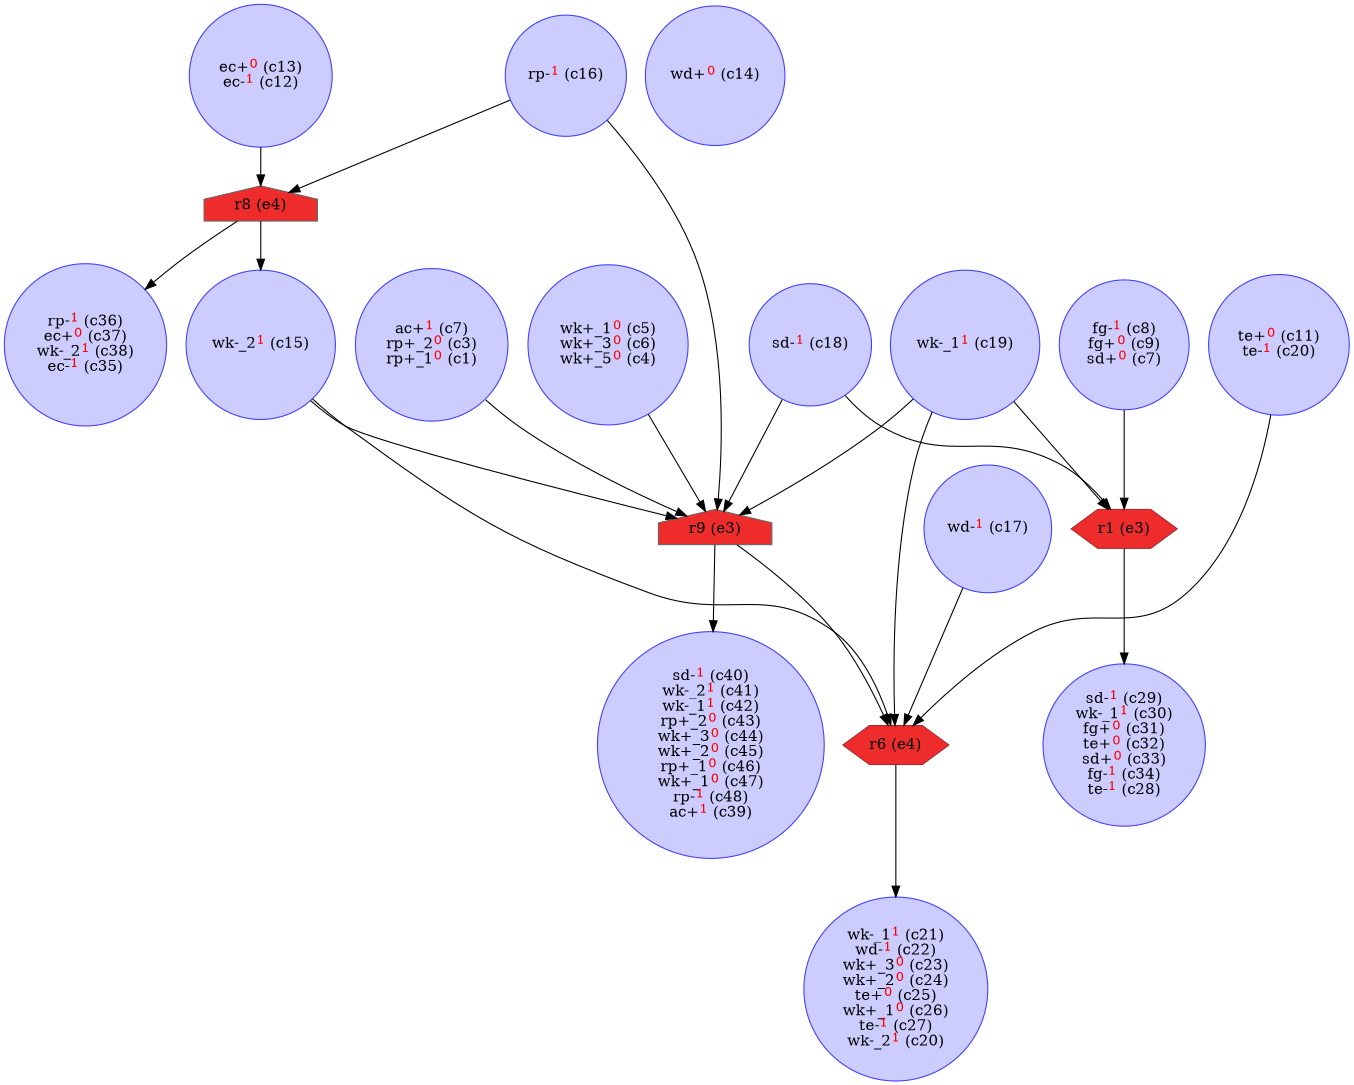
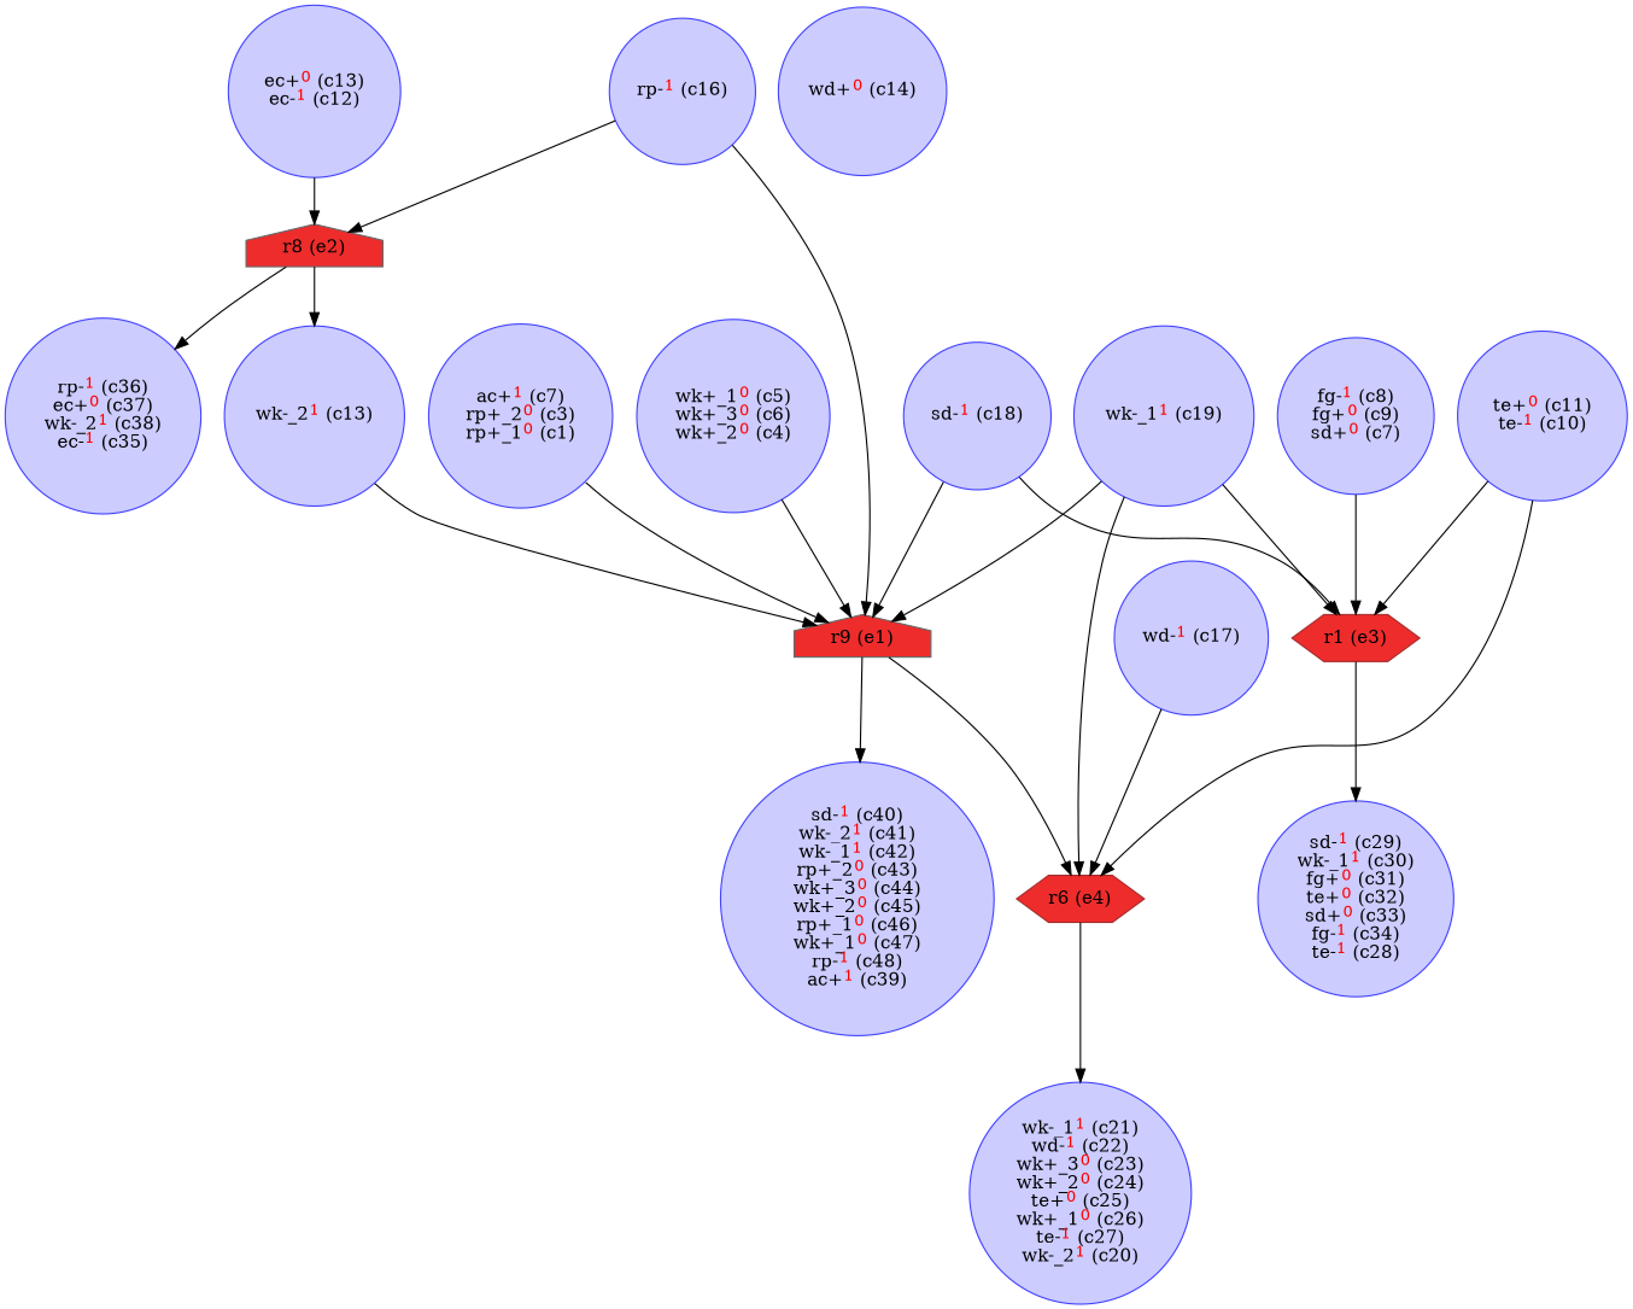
  digraph {
    node [color="#4040ff" fillcolor="#ccccff" shape=circle style=filled]
    n1 [label=<<FONT COLOR ="black">ac+</FONT><FONT COLOR="red"><SUP>1</SUP></FONT><FONT COLOR="black"> (c7)</FONT><BR/><FONT COLOR ="black">rp+_2</FONT><FONT COLOR="red"><SUP>0</SUP></FONT><FONT COLOR="black"> (c3)</FONT><BR/><FONT COLOR ="black">rp+_1</FONT><FONT COLOR="red"><SUP>0</SUP></FONT><FONT COLOR="black"> (c1)</FONT>>]
-   n2 [color=gray40 fillcolor=firebrick2 label="r9 (e3)" shape=house]
+   n2 [color=gray40 fillcolor=firebrick2 label="r9 (e1)" shape=house]
    n3 [label=<<FONT COLOR ="black">sd-</FONT><FONT COLOR="red"><SUP>1</SUP></FONT><FONT COLOR="black"> (c40)</FONT><BR/><FONT COLOR ="black">wk-_2</FONT><FONT COLOR="red"><SUP>1</SUP></FONT><FONT COLOR="black"> (c41)</FONT><BR/><FONT COLOR ="black">wk-_1</FONT><FONT COLOR="red"><SUP>1</SUP></FONT><FONT COLOR="black"> (c42)</FONT><BR/><FONT COLOR ="black">rp+_2</FONT><FONT COLOR="red"><SUP>0</SUP></FONT><FONT COLOR="black"> (c43)</FONT><BR/><FONT COLOR ="black">wk+_3</FONT><FONT COLOR="red"><SUP>0</SUP></FONT><FONT COLOR="black"> (c44)</FONT><BR/><FONT COLOR ="black">wk+_2</FONT><FONT COLOR="red"><SUP>0</SUP></FONT><FONT COLOR="black"> (c45)</FONT><BR/><FONT COLOR ="black">rp+_1</FONT><FONT COLOR="red"><SUP>0</SUP></FONT><FONT COLOR="black"> (c46)</FONT><BR/><FONT COLOR ="black">wk+_1</FONT><FONT COLOR="red"><SUP>0</SUP></FONT><FONT COLOR="black"> (c47)</FONT><BR/><FONT COLOR ="black">rp-</FONT><FONT COLOR="red"><SUP>1</SUP></FONT><FONT COLOR="black"> (c48)</FONT><BR/><FONT COLOR ="black">ac+</FONT><FONT COLOR="red"><SUP>1</SUP></FONT><FONT COLOR="black"> (c39)</FONT>>]
    n4 [color=brown fillcolor=firebrick2 label="r6 (e4)" shape=hexagon]
-   n5 [label=<<FONT COLOR ="black">wk+_1</FONT><FONT COLOR="red"><SUP>0</SUP></FONT><FONT COLOR="black"> (c5)</FONT><BR/><FONT COLOR ="black">wk+_3</FONT><FONT COLOR="red"><SUP>0</SUP></FONT><FONT COLOR="black"> (c6)</FONT><BR/><FONT COLOR ="black">wk+_5</FONT><FONT COLOR="red"><SUP>0</SUP></FONT><FONT COLOR="black"> (c4)</FONT>>]
+   n5 [label=<<FONT COLOR ="black">wk+_1</FONT><FONT COLOR="red"><SUP>0</SUP></FONT><FONT COLOR="black"> (c5)</FONT><BR/><FONT COLOR ="black">wk+_3</FONT><FONT COLOR="red"><SUP>0</SUP></FONT><FONT COLOR="black"> (c6)</FONT><BR/><FONT COLOR ="black">wk+_2</FONT><FONT COLOR="red"><SUP>0</SUP></FONT><FONT COLOR="black"> (c4)</FONT>>]
    n6 [label=<<FONT COLOR ="black">wk-_1</FONT><FONT COLOR="red"><SUP>1</SUP></FONT><FONT COLOR="black"> (c21)</FONT><BR/><FONT COLOR ="black">wd-</FONT><FONT COLOR="red"><SUP>1</SUP></FONT><FONT COLOR="black"> (c22)</FONT><BR/><FONT COLOR ="black">wk+_3</FONT><FONT COLOR="red"><SUP>0</SUP></FONT><FONT COLOR="black"> (c23)</FONT><BR/><FONT COLOR ="black">wk+_2</FONT><FONT COLOR="red"><SUP>0</SUP></FONT><FONT COLOR="black"> (c24)</FONT><BR/><FONT COLOR ="black">te+</FONT><FONT COLOR="red"><SUP>0</SUP></FONT><FONT COLOR="black"> (c25)</FONT><BR/><FONT COLOR ="black">wk+_1</FONT><FONT COLOR="red"><SUP>0</SUP></FONT><FONT COLOR="black"> (c26)</FONT><BR/><FONT COLOR ="black">te-</FONT><FONT COLOR="red"><SUP>1</SUP></FONT><FONT COLOR="black"> (c27)</FONT><BR/><FONT COLOR ="black">wk-_2</FONT><FONT COLOR="red"><SUP>1</SUP></FONT><FONT COLOR="black"> (c20)</FONT>>]
    n7 [label=<<FONT COLOR ="black">fg-</FONT><FONT COLOR="red"><SUP>1</SUP></FONT><FONT COLOR="black"> (c8)</FONT><BR/><FONT COLOR ="black">fg+</FONT><FONT COLOR="red"><SUP>0</SUP></FONT><FONT COLOR="black"> (c9)</FONT><BR/><FONT COLOR ="black">sd+</FONT><FONT COLOR="red"><SUP>0</SUP></FONT><FONT COLOR="black"> (c7)</FONT>>]
    n8 [color=brown fillcolor=firebrick2 label="r1 (e3)" shape=hexagon]
    n9 [label=<<FONT COLOR ="black">sd-</FONT><FONT COLOR="red"><SUP>1</SUP></FONT><FONT COLOR="black"> (c29)</FONT><BR/><FONT COLOR ="black">wk-_1</FONT><FONT COLOR="red"><SUP>1</SUP></FONT><FONT COLOR="black"> (c30)</FONT><BR/><FONT COLOR ="black">fg+</FONT><FONT COLOR="red"><SUP>0</SUP></FONT><FONT COLOR="black"> (c31)</FONT><BR/><FONT COLOR ="black">te+</FONT><FONT COLOR="red"><SUP>0</SUP></FONT><FONT COLOR="black"> (c32)</FONT><BR/><FONT COLOR ="black">sd+</FONT><FONT COLOR="red"><SUP>0</SUP></FONT><FONT COLOR="black"> (c33)</FONT><BR/><FONT COLOR ="black">fg-</FONT><FONT COLOR="red"><SUP>1</SUP></FONT><FONT COLOR="black"> (c34)</FONT><BR/><FONT COLOR ="black">te-</FONT><FONT COLOR="red"><SUP>1</SUP></FONT><FONT COLOR="black"> (c28)</FONT>>]
-   n10 [label=<<FONT COLOR ="black">te+</FONT><FONT COLOR="red"><SUP>0</SUP></FONT><FONT COLOR="black"> (c11)</FONT><BR/><FONT COLOR ="black">te-</FONT><FONT COLOR="red"><SUP>1</SUP></FONT><FONT COLOR="black"> (c20)</FONT>>]
+   n10 [label=<<FONT COLOR ="black">te+</FONT><FONT COLOR="red"><SUP>0</SUP></FONT><FONT COLOR="black"> (c11)</FONT><BR/><FONT COLOR ="black">te-</FONT><FONT COLOR="red"><SUP>1</SUP></FONT><FONT COLOR="black"> (c10)</FONT>>]
    n11 [label=<<FONT COLOR ="black">ec+</FONT><FONT COLOR="red"><SUP>0</SUP></FONT><FONT COLOR="black"> (c13)</FONT><BR/><FONT COLOR ="black">ec-</FONT><FONT COLOR="red"><SUP>1</SUP></FONT><FONT COLOR="black"> (c12)</FONT>>]
-   n12 [color=gray40 fillcolor=firebrick2 label="r8 (e4)" shape=house]
+   n12 [color=gray40 fillcolor=firebrick2 label="r8 (e2)" shape=house]
    n13 [label=<<FONT COLOR ="black">rp-</FONT><FONT COLOR="red"><SUP>1</SUP></FONT><FONT COLOR="black"> (c36)</FONT><BR/><FONT COLOR ="black">ec+</FONT><FONT COLOR="red"><SUP>0</SUP></FONT><FONT COLOR="black"> (c37)</FONT><BR/><FONT COLOR ="black">wk-_2</FONT><FONT COLOR="red"><SUP>1</SUP></FONT><FONT COLOR="black"> (c38)</FONT><BR/><FONT COLOR ="black">ec-</FONT><FONT COLOR="red"><SUP>1</SUP></FONT><FONT COLOR="black"> (c35)</FONT>>]
-   n14 [label=<<FONT COLOR ="black">wk-_2</FONT><FONT COLOR="red"><SUP>1</SUP></FONT><FONT COLOR="black"> (c15)</FONT>>]
+   n14 [label=<<FONT COLOR ="black">wk-_2</FONT><FONT COLOR="red"><SUP>1</SUP></FONT><FONT COLOR="black"> (c13)</FONT>>]
    n15 [label=<<FONT COLOR ="black">rp-</FONT><FONT COLOR="red"><SUP>1</SUP></FONT><FONT COLOR="black"> (c16)</FONT>>]
    n16 [label=<<FONT COLOR ="black">wd-</FONT><FONT COLOR="red"><SUP>1</SUP></FONT><FONT COLOR="black"> (c17)</FONT>>]
    n17 [label=<<FONT COLOR ="black">sd-</FONT><FONT COLOR="red"><SUP>1</SUP></FONT><FONT COLOR="black"> (c18)</FONT>>]
    n18 [label=<<FONT COLOR ="black">wk-_1</FONT><FONT COLOR="red"><SUP>1</SUP></FONT><FONT COLOR="black"> (c19)</FONT>>]
    n19 [label=<<FONT COLOR ="black">wd+</FONT><FONT COLOR="red"><SUP>0</SUP></FONT><FONT COLOR="black"> (c14)</FONT>>]
    n1 -> n2
    n2 -> n3
    n2 -> n4
    n4 -> n6
    n5 -> n2
    n7 -> n8
    n8 -> n9
    n10 -> n4
+   n10 -> n8
    n11 -> n12
    n12 -> n13
    n12 -> n14
    n14 -> n2
-   n14 -> n4
    n15 -> n2
    n15 -> n12
    n16 -> n4
    n17 -> n2
    n17 -> n8
    n18 -> n2
    n18 -> n4
    n18 -> n8
  }
